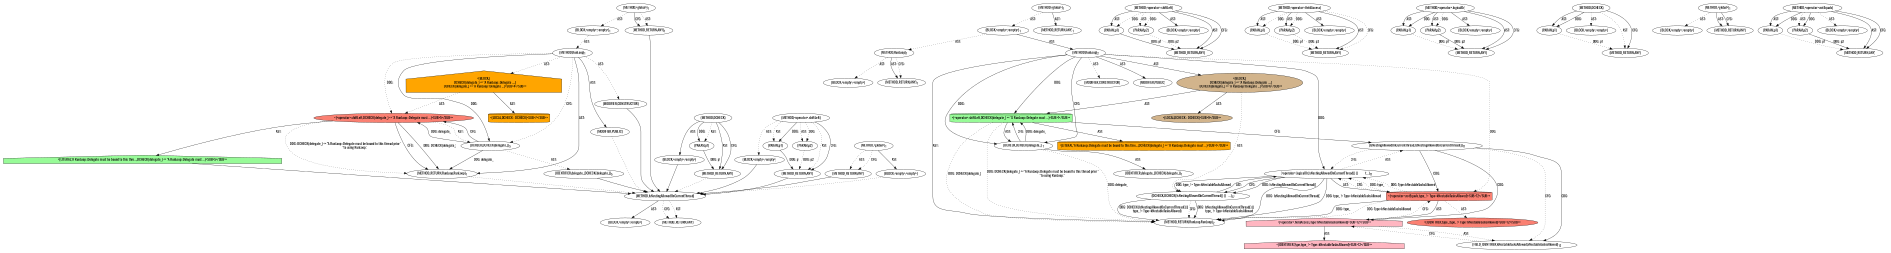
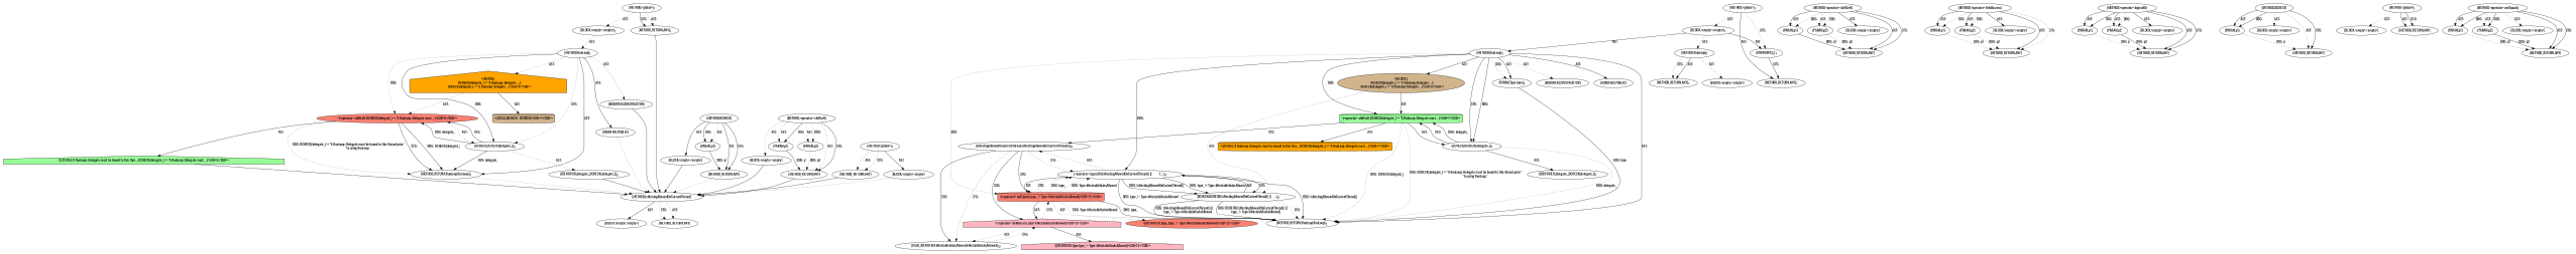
  digraph {
    fontname=Oswald
    node [fontname=Oswald]
    edge [fontname=Oswald style=solid]
    n1 [label=<(METHOD,&lt;global&gt;)<SUB>1</SUB>>]
    n2 [label=<(BLOCK,&lt;empty&gt;,&lt;empty&gt;)<SUB>1</SUB>>]
    n3 [label=<(METHOD_RETURN,ANY)<SUB>1</SUB>>]
    n4 [label=<(METHOD,RunLoop)<SUB>1</SUB>>]
    n5 [label=<(METHOD,IsNestingAllowedOnCurrentThread)>]
    n6 [fillcolor=orange label="<(BLOCK,{\n   DCHECK(delegate_) &lt;&lt; &quot;A RunLoop::Delegate ...,{\n   DCHECK(delegate_) &lt;&lt; &quot;A RunLoop::Delegate ...)<SUB>4</SUB>>" shape=house style=filled]
    n7 [fillcolor=salmon label="<(&lt;operator&gt;.shiftLeft,DCHECK(delegate_) &lt;&lt; &quot;A RunLoop::Delegate must ...)<SUB>5</SUB>>" shape=ellipse style=filled]
    n8 [label=<(DCHECK,DCHECK(delegate_))<SUB>5</SUB>>]
    n9 [label=<(MODIFIER,CONSTRUCTOR)>]
    n10 [label=<(MODIFIER,PUBLIC)>]
    n11 [label=<(METHOD_RETURN,RunLoop.RunLoop)<SUB>1</SUB>>]
-   n12 [fillcolor=orange label="<(LOCAL,DCHECK : DCHECK)<SUB>7</SUB>>" shape=cylinder style=filled]
+   n12 [fillcolor=tan label="<(LOCAL,DCHECK : DCHECK)<SUB>7</SUB>>" shape=cylinder style=filled]
    n13 [fillcolor=palegreen label="<(LITERAL,&quot;A RunLoop::Delegate must be bound to this thre...,DCHECK(delegate_) &lt;&lt; &quot;A RunLoop::Delegate must ...)<SUB>5</SUB>>" shape=house style=filled]
    n14 [label=<(IDENTIFIER,delegate_,DCHECK(delegate_))<SUB>5</SUB>>]
    n15 [label=<(BLOCK,&lt;empty&gt;,&lt;empty&gt;)>]
    n16 [label=<(METHOD_RETURN,ANY)>]
    n17 [label=<(METHOD,DCHECK)>]
    n18 [label=<(PARAM,p1)>]
    n19 [label=<(BLOCK,&lt;empty&gt;,&lt;empty&gt;)>]
    n20 [label=<(METHOD_RETURN,ANY)>]
    n21 [label=<(METHOD,&lt;operator&gt;.shiftLeft)>]
    n22 [label=<(PARAM,p1)>]
    n23 [label=<(PARAM,p2)>]
    n24 [label=<(BLOCK,&lt;empty&gt;,&lt;empty&gt;)>]
    n25 [label=<(METHOD_RETURN,ANY)>]
    n26 [label=<(METHOD,&lt;global&gt;)<SUB>1</SUB>>]
    n27 [label=<(BLOCK,&lt;empty&gt;,&lt;empty&gt;)>]
    n28 [label=<(METHOD_RETURN,ANY)>]
    n29 [label=<(METHOD,&lt;global&gt;)<SUB>1</SUB>>]
    n30 [label=<(BLOCK,&lt;empty&gt;,&lt;empty&gt;)<SUB>1</SUB>>]
+   n31 [label=<(UNKNOWN,),))<SUB>1</SUB>>]
    n32 [label=<(METHOD_RETURN,ANY)<SUB>1</SUB>>]
    n33 [label=<(METHOD,RunLoop)<SUB>1</SUB>>]
    n34 [label=<(METHOD,RunLoop)<SUB>2</SUB>>]
    n35 [label=<(BLOCK,&lt;empty&gt;,&lt;empty&gt;)>]
    n36 [label=<(METHOD_RETURN,ANY)<SUB>1</SUB>>]
+   n37 [label=<(PARAM,Type type)<SUB>2</SUB>>]
    n38 [fillcolor=tan label="<(BLOCK,{\n   DCHECK(delegate_) &lt;&lt; &quot;A RunLoop::Delegate ...,{\n   DCHECK(delegate_) &lt;&lt; &quot;A RunLoop::Delegate ...)<SUB>6</SUB>>" shape=ellipse style=filled]
    n39 [fillcolor=palegreen label="<(&lt;operator&gt;.shiftLeft,DCHECK(delegate_) &lt;&lt; &quot;A RunLoop::Delegate must ...)<SUB>7</SUB>>" shape=cylinder style=filled]
    n40 [label=<(DCHECK,DCHECK(delegate_))<SUB>7</SUB>>]
    n41 [label=<(&lt;operator&gt;.logicalOr,IsNestingAllowedOnCurrentThread() ||          t...)<SUB>11</SUB>>]
    n42 [fillcolor=salmon label="<(&lt;operator&gt;.notEquals,type_ != Type::kNestableTasksAllowed)<SUB>12</SUB>>" shape=cylinder style=filled]
    n43 [label=<(MODIFIER,CONSTRUCTOR)>]
    n44 [label=<(MODIFIER,PUBLIC)>]
    n45 [label=<(METHOD_RETURN,RunLoop.RunLoop)<SUB>2</SUB>>]
-   n46 [fillcolor=tan label="<(LOCAL,DCHECK : DCHECK)<SUB>9</SUB>>" shape=ellipse style=filled]
    n47 [label=<(DCHECK,DCHECK(IsNestingAllowedOnCurrentThread() ||    ...)<SUB>17</SUB>>]
    n48 [fillcolor=orange label="<(LITERAL,&quot;A RunLoop::Delegate must be bound to this thre...,DCHECK(delegate_) &lt;&lt; &quot;A RunLoop::Delegate must ...)<SUB>7</SUB>>" shape=cylinder style=filled]
    n49 [label=<(IsNestingAllowedOnCurrentThread,IsNestingAllowedOnCurrentThread())<SUB>11</SUB>>]
    n50 [label=<(IDENTIFIER,delegate_,DCHECK(delegate_))<SUB>7</SUB>>]
    n51 [fillcolor=lightpink label="<(&lt;operator&gt;.fieldAccess,Type::kNestableTasksAllowed)<SUB>12</SUB>>" shape=house style=filled]
    n52 [fillcolor=salmon label="<(IDENTIFIER,type_,type_ != Type::kNestableTasksAllowed)<SUB>12</SUB>>" shape=ellipse style=filled]
    n53 [label=<(FIELD_IDENTIFIER,kNestableTasksAllowed,kNestableTasksAllowed)<SUB>12</SUB>>]
    n54 [fillcolor=lightpink label="<(IDENTIFIER,Type,type_ != Type::kNestableTasksAllowed)<SUB>12</SUB>>" shape=house style=filled]
    n55 [label=<(METHOD,&lt;operator&gt;.shiftLeft)>]
    n56 [label=<(PARAM,p1)>]
    n57 [label=<(PARAM,p2)>]
    n58 [label=<(BLOCK,&lt;empty&gt;,&lt;empty&gt;)>]
    n59 [label=<(METHOD_RETURN,ANY)>]
    n60 [label=<(METHOD,&lt;operator&gt;.fieldAccess)>]
    n61 [label=<(PARAM,p1)>]
    n62 [label=<(PARAM,p2)>]
    n63 [label=<(BLOCK,&lt;empty&gt;,&lt;empty&gt;)>]
    n64 [label=<(METHOD_RETURN,ANY)>]
    n65 [label=<(METHOD,&lt;operator&gt;.logicalOr)>]
    n66 [label=<(PARAM,p1)>]
    n67 [label=<(PARAM,p2)>]
    n68 [label=<(BLOCK,&lt;empty&gt;,&lt;empty&gt;)>]
    n69 [label=<(METHOD_RETURN,ANY)>]
    n70 [label=<(METHOD,DCHECK)>]
    n71 [label=<(PARAM,p1)>]
    n72 [label=<(BLOCK,&lt;empty&gt;,&lt;empty&gt;)>]
    n73 [label=<(METHOD_RETURN,ANY)>]
    n74 [label=<(METHOD,&lt;global&gt;)<SUB>1</SUB>>]
    n75 [label=<(BLOCK,&lt;empty&gt;,&lt;empty&gt;)>]
    n76 [label=<(METHOD_RETURN,ANY)>]
    n77 [label=<(METHOD,&lt;operator&gt;.notEquals)>]
    n78 [label=<(PARAM,p1)>]
    n79 [label=<(PARAM,p2)>]
    n80 [label=<(BLOCK,&lt;empty&gt;,&lt;empty&gt;)>]
    n81 [label=<(METHOD_RETURN,ANY)>]
    n1 -> n2 [label="AST: " style=dotted]
    n1 -> n3 [label="AST: " style=dotted]
    n1 -> n3 [label="CFG: "]
    n2 -> n4 [label="AST: " style=dotted]
    n3 -> n5
    n4 -> n6 [label="AST: " style=dotted]
    n4 -> n7 [label="DDG: " style=dotted]
    n4 -> n8 [label="CFG: " style=dotted]
    n4 -> n8 [label="DDG: "]
    n4 -> n9 [label="AST: " style=dotted]
    n4 -> n10 [label="AST: "]
    n4 -> n11 [label="AST: "]
    n5 -> n15 [label="AST: "]
    n5 -> n16 [label="AST: " style=dotted]
    n5 -> n16 [label="CFG: " style=dotted]
    n6 -> n7 [label="AST: " style=dotted]
    n6 -> n12 [label="AST: "]
    n7 -> n8 [label="AST: " style=dotted]
    n7 -> n11 [label="CFG: "]
    n7 -> n11 [label="DDG: DCHECK(delegate_)"]
    n7 -> n11 [label="DDG: DCHECK(delegate_) &lt;&lt; &quot;A RunLoop::Delegate must be bound to this thread prior &quot;\n                        &quot;to using RunLoop.&quot;" style=dotted]
    n7 -> n13 [label="AST: "]
    n8 -> n7 [label="CFG: "]
    n8 -> n7 [label="DDG: delegate_"]
    n8 -> n11 [label="DDG: delegate_"]
    n8 -> n14 [label="AST: " style=dotted]
    n9 -> n5
    n10 -> n5 [style=dotted]
    n11 -> n5 [style=dotted]
    n13 -> n5
    n14 -> n5
    n17 -> n18 [label="AST: " style=dotted]
    n17 -> n18 [label="DDG: "]
    n17 -> n19 [label="AST: "]
    n17 -> n20 [label="AST: "]
    n17 -> n20 [label="CFG: "]
    n18 -> n20 [label="DDG: p1"]
    n19 -> n5
    n20 -> n5 [style=dotted]
    n21 -> n22 [label="AST: " style=dotted]
    n21 -> n22 [label="DDG: "]
    n21 -> n23 [label="AST: " style=dotted]
    n21 -> n23 [label="DDG: " style=dotted]
    n21 -> n24 [label="AST: " style=dotted]
    n21 -> n25 [label="AST: " style=dotted]
    n21 -> n25 [label="CFG: "]
    n22 -> n25 [label="DDG: p1"]
    n23 -> n25 [label="DDG: p2" style=dotted]
    n24 -> n5
    n25 -> n5
    n26 -> n27 [label="AST: "]
    n26 -> n28 [label="AST: " style=dotted]
    n26 -> n28 [label="CFG: " style=dotted]
    n27 -> n5 [style=dotted]
    n28 -> n5
    n29 -> n30 [label="AST: " style=dotted]
+   n29 -> n31 [label="CFG: " style=dotted]
    n29 -> n32 [label="AST: "]
+   n30 -> n31 [label="AST: "]
    n30 -> n33 [label="AST: " style=dotted]
    n30 -> n34 [label="AST: "]
+   n31 -> n32 [label="CFG: "]
    n33 -> n35 [label="AST: " style=dotted]
    n33 -> n36 [label="AST: "]
    n33 -> n36 [label="CFG: " style=dotted]
+   n34 -> n37 [label="AST: "]
+   n34 -> n37 [label="DDG: " style=dotted]
    n34 -> n38 [label="AST: "]
    n34 -> n39 [label="DDG: "]
    n34 -> n40 [label="CFG: "]
    n34 -> n40 [label="DDG: "]
    n34 -> n41 [label="DDG: "]
    n34 -> n42 [label="DDG: " style=dotted]
    n34 -> n43 [label="AST: " style=dotted]
    n34 -> n44 [label="AST: "]
    n34 -> n45 [label="AST: "]
+   n37 -> n45 [label="DDG: type"]
    n38 -> n39 [label="AST: "]
-   n38 -> n46 [label="AST: "]
    n38 -> n47 [label="AST: " style=dotted]
    n39 -> n40 [label="AST: "]
    n39 -> n45 [label="DDG: DCHECK(delegate_)" style=dotted]
    n39 -> n45 [label="DDG: DCHECK(delegate_) &lt;&lt; &quot;A RunLoop::Delegate must be bound to this thread prior &quot;\n                        &quot;to using RunLoop.&quot;" style=dotted]
    n39 -> n48 [label="AST: "]
    n39 -> n49 [label="CFG: "]
    n40 -> n39 [label="CFG: "]
    n40 -> n39 [label="DDG: delegate_"]
    n40 -> n45 [label="DDG: delegate_" style=dotted]
    n40 -> n50 [label="AST: "]
    n41 -> n42 [label="AST: "]
    n41 -> n45 [label="DDG: IsNestingAllowedOnCurrentThread()"]
    n41 -> n45 [label="DDG: type_ != Type::kNestableTasksAllowed"]
    n41 -> n47 [label="CFG: "]
    n41 -> n47 [label="DDG: IsNestingAllowedOnCurrentThread()"]
    n41 -> n47 [label="DDG: type_ != Type::kNestableTasksAllowed"]
    n41 -> n49 [label="AST: " style=dotted]
    n42 -> n41 [label="CFG: " style=dotted]
    n42 -> n41 [label="DDG: type_" style=dotted]
    n42 -> n41 [label="DDG: Type::kNestableTasksAllowed" style=dotted]
    n42 -> n45 [label="DDG: Type::kNestableTasksAllowed" style=dotted]
    n42 -> n45 [label="DDG: type_"]
    n42 -> n51 [label="AST: "]
    n42 -> n52 [label="AST: " style=dotted]
    n47 -> n41 [label="AST: "]
    n47 -> n45 [label="CFG: " style=dotted]
    n47 -> n45 [label="DDG: IsNestingAllowedOnCurrentThread() ||\n         type_ != Type::kNestableTasksAllowed"]
    n47 -> n45 [label="DDG: DCHECK(IsNestingAllowedOnCurrentThread() ||\n         type_ != Type::kNestableTasksAllowed)"]
    n49 -> n41 [label="CFG: " style=dotted]
    n49 -> n42 [label="CDG: "]
    n49 -> n51 [label="CDG: "]
    n49 -> n53 [label="CFG: " style=dotted]
    n49 -> n53 [label="CDG: "]
    n51 -> n42 [label="CFG: " style=dotted]
    n51 -> n53 [label="AST: " style=dotted]
    n51 -> n54 [label="AST: "]
    n53 -> n51 [label="CFG: " style=dotted]
    n55 -> n56 [label="AST: "]
    n55 -> n56 [label="DDG: " style=dotted]
    n55 -> n57 [label="AST: " style=dotted]
    n55 -> n57 [label="DDG: " style=dotted]
    n55 -> n58 [label="AST: "]
    n55 -> n59 [label="AST: "]
    n55 -> n59 [label="CFG: "]
    n56 -> n59 [label="DDG: p1"]
    n57 -> n59 [label="DDG: p2" style=dotted]
    n60 -> n61 [label="AST: "]
    n60 -> n61 [label="DDG: " style=dotted]
    n60 -> n62 [label="AST: "]
    n60 -> n62 [label="DDG: " style=dotted]
    n60 -> n63 [label="AST: "]
    n60 -> n64 [label="AST: "]
    n60 -> n64 [label="CFG: " style=dotted]
    n61 -> n64 [label="DDG: p1" style=dotted]
    n62 -> n64 [label="DDG: p2" style=dotted]
    n65 -> n66 [label="AST: "]
    n65 -> n66 [label="DDG: "]
    n65 -> n67 [label="AST: "]
    n65 -> n67 [label="DDG: " style=dotted]
    n65 -> n68 [label="AST: "]
    n65 -> n69 [label="AST: "]
    n65 -> n69 [label="CFG: "]
    n66 -> n69 [label="DDG: p1" style=dotted]
    n67 -> n69 [label="DDG: p2"]
    n70 -> n71 [label="AST: "]
    n70 -> n71 [label="DDG: "]
    n70 -> n72 [label="AST: " style=dotted]
    n70 -> n73 [label="AST: " style=dotted]
    n70 -> n73 [label="CFG: "]
    n71 -> n73 [label="DDG: p1" style=dotted]
    n74 -> n75 [label="AST: " style=dotted]
    n74 -> n76 [label="AST: "]
    n74 -> n76 [label="CFG: "]
    n77 -> n78 [label="AST: "]
    n77 -> n78 [label="DDG: "]
    n77 -> n79 [label="AST: " style=dotted]
    n77 -> n79 [label="DDG: "]
    n77 -> n80 [label="AST: " style=dotted]
    n77 -> n81 [label="AST: "]
    n77 -> n81 [label="CFG: "]
    n78 -> n81 [label="DDG: p1" style=dotted]
    n79 -> n81 [label="DDG: p2"]
  }
